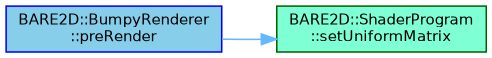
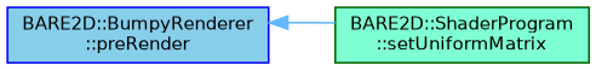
  digraph {
    rankdir=LR
    node [fontname=Helvetica fontsize=10 shape=box style=filled]
    n1 [color=blue fillcolor=skyblue fontcolor=black height=0.2 label="BARE2D::BumpyRenderer\l::preRender" width=0.4]
    n2 [color=darkgreen fillcolor=aquamarine height=0.2 label="BARE2D::ShaderProgram\l::setUniformMatrix" width=0.4]
-   n1 -> n2 [color=steelblue1 fontname=Helvetica fontsize=10 labelfontname=Helvetica labelfontsize=10 style=solid]
+   n2 -> n1 [color=steelblue1 fontname=Helvetica fontsize=10 labelfontname=Helvetica labelfontsize=10 style=solid]
  }
